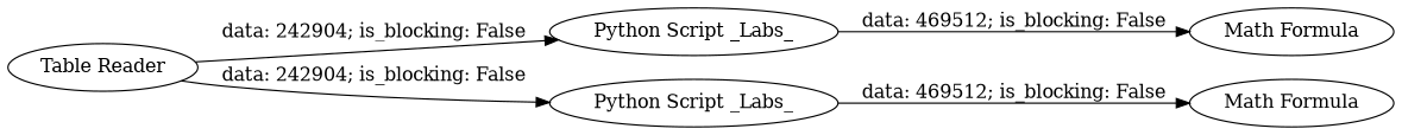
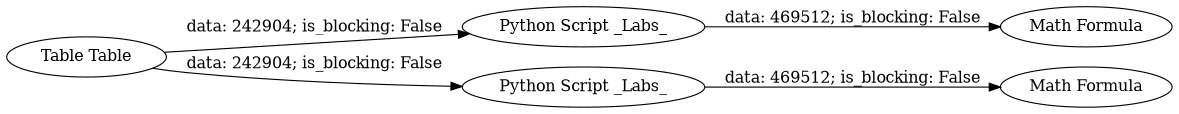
  digraph {
    rankdir=LR
    n1 [label="Math Formula"]
    n2 [label="Math Formula"]
-   n3 [label="Table Reader"]
+   n3 [label="Table Table"]
    n4 [label="Python Script _Labs_"]
    n5 [label="Python Script _Labs_"]
    n3 -> n4 [label="data: 242904; is_blocking: False"]
    n3 -> n5 [label="data: 242904; is_blocking: False"]
    n4 -> n1 [label="data: 469512; is_blocking: False"]
    n5 -> n2 [label="data: 469512; is_blocking: False"]
  }
